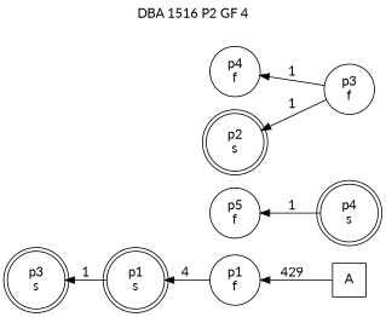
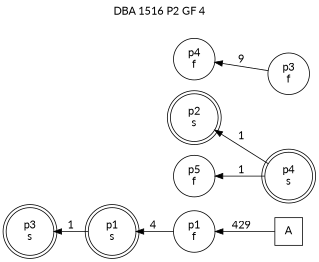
  digraph {
    fontname=Lato
    label=" DBA 1516 P2 GF 4 "
    labelloc=tl
    rankdir=RL
    node [fontname=Lato shape=circle]
    edge [fontname=Lato]
    n1 [label=A shape=square]
    n2 [label="p1\nf"]
    n3 [label="p1\ns" shape=doublecircle]
    n4 [label="p3\ns" shape=doublecircle]
    n5 [label="p3\nf"]
    n6 [label="p4\nf"]
    n7 [label="p2\ns" shape=doublecircle]
    n8 [label="p4\ns" shape=doublecircle]
    n9 [label="p5\nf"]
    n1 -> n2 [label=429]
    n2 -> n3 [label=4]
    n3 -> n4 [label=1]
-   n5 -> n6 [label=1]
-   n5 -> n7 [label=1]
+   n5 -> n6 [label=9]
+   n8 -> n7 [label=1]
    n8 -> n9 [label=1]
  }
